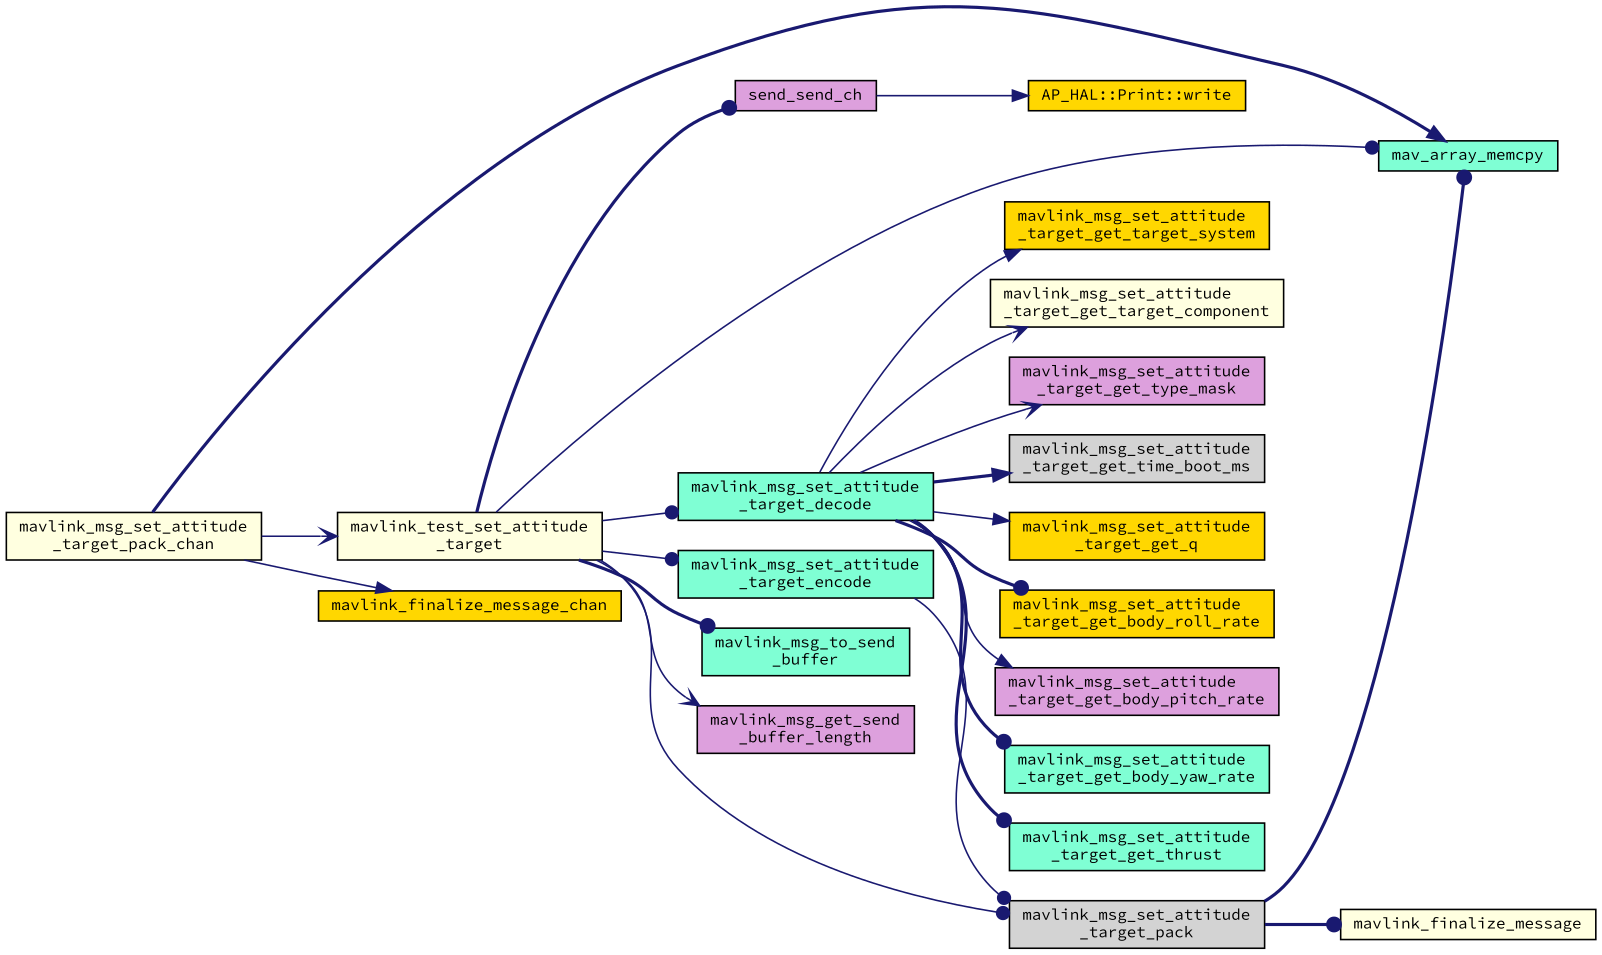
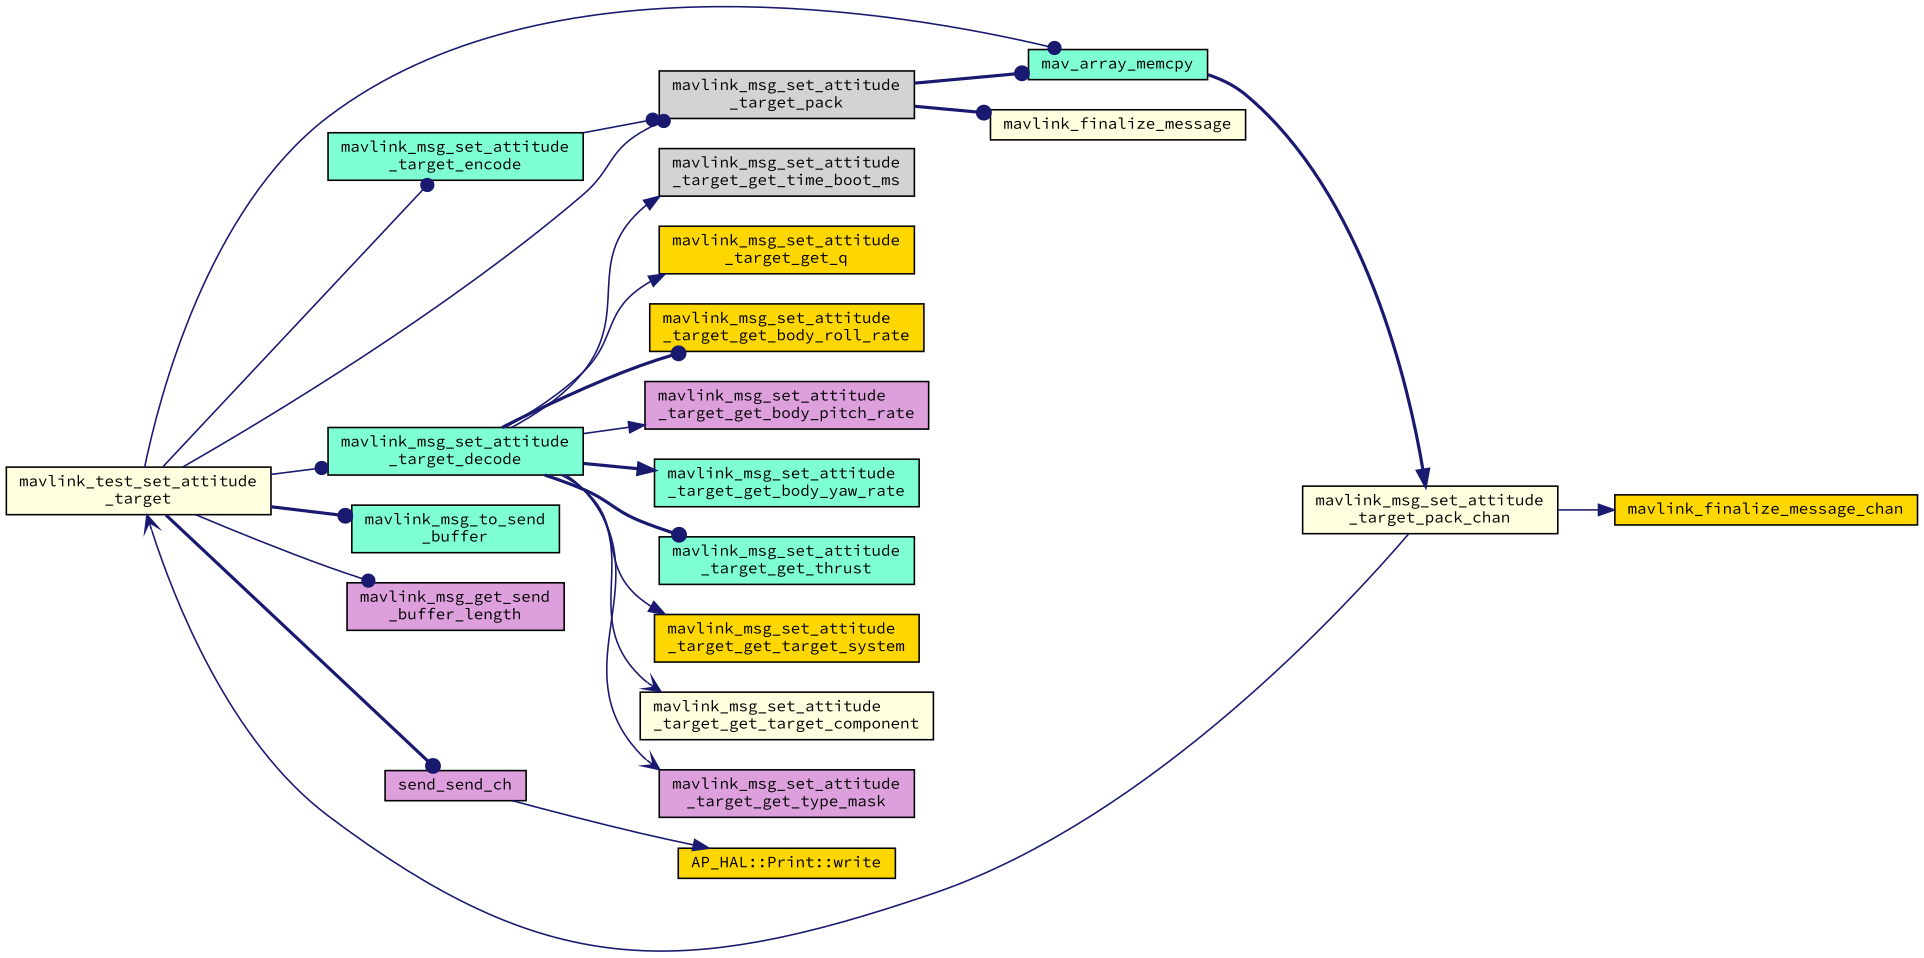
  digraph {
    fontname="Source Code Pro"
    rankdir=LR
    node [color=black fillcolor=aquamarine fontname="Source Code Pro" fontsize=10 shape=record style=filled]
    edge [arrowhead=dot color=midnightblue fontname="Source Code Pro" fontsize=10 labelfontname=Helvetica labelfontsize=10 style=solid]
    n1 [fillcolor=lightyellow fontcolor=black height=0.2 label="mavlink_test_set_attitude\l_target" width=0.4]
    n2 [height=0.2 label=mav_array_memcpy width=0.4]
    n3 [height=0.2 label="mavlink_msg_set_attitude\l_target_encode" width=0.4]
    n4 [fillcolor=lightgrey height=0.2 label="mavlink_msg_set_attitude\l_target_pack" width=0.4]
    n5 [height=0.2 label="mavlink_msg_set_attitude\l_target_decode" width=0.4]
    n6 [height=0.2 label="mavlink_msg_to_send\l_buffer" width=0.4]
    n7 [fillcolor=plum height=0.2 label="mavlink_msg_get_send\l_buffer_length" width=0.4]
    n8 [fillcolor=plum height=0.2 label=send_send_ch width=0.4]
    n9 [fillcolor=lightyellow height=0.2 label=mavlink_finalize_message width=0.4]
    n10 [fillcolor=lightgrey height=0.2 label="mavlink_msg_set_attitude\l_target_get_time_boot_ms" width=0.4]
    n11 [fillcolor=gold height=0.2 label="mavlink_msg_set_attitude\l_target_get_q" width=0.4]
    n12 [fillcolor=gold height=0.2 label="mavlink_msg_set_attitude\l_target_get_body_roll_rate" width=0.4]
    n13 [fillcolor=plum height=0.2 label="mavlink_msg_set_attitude\l_target_get_body_pitch_rate" width=0.4]
    n14 [height=0.2 label="mavlink_msg_set_attitude\l_target_get_body_yaw_rate" width=0.4]
    n15 [height=0.2 label="mavlink_msg_set_attitude\l_target_get_thrust" width=0.4]
    n16 [fillcolor=gold height=0.2 label="mavlink_msg_set_attitude\l_target_get_target_system" width=0.4]
    n17 [fillcolor=lightyellow height=0.2 label="mavlink_msg_set_attitude\l_target_get_target_component" width=0.4]
    n18 [fillcolor=plum height=0.2 label="mavlink_msg_set_attitude\l_target_get_type_mask" width=0.4]
    n19 [fillcolor=lightyellow height=0.2 label="mavlink_msg_set_attitude\l_target_pack_chan" width=0.4]
    n20 [fillcolor=gold height=0.2 label=mavlink_finalize_message_chan width=0.4]
    n21 [fillcolor=gold height=0.2 label="AP_HAL::Print::write" width=0.4]
    n1 -> n2
    n1 -> n3
    n1 -> n4
    n1 -> n5
    n1 -> n6 [style=bold]
-   n1 -> n7 [arrowhead=vee]
+   n1 -> n7
    n1 -> n8 [style=bold]
    n3 -> n4
    n4 -> n2 [style=bold]
    n4 -> n9 [style=bold]
-   n5 -> n10 [arrowhead=normal style=bold]
+   n5 -> n10 [arrowhead=normal]
    n5 -> n11 [arrowhead=normal]
    n5 -> n12 [style=bold]
    n5 -> n13 [arrowhead=normal]
-   n5 -> n14 [style=bold]
+   n5 -> n14 [arrowhead=normal style=bold]
    n5 -> n15 [style=bold]
    n5 -> n16 [arrowhead=normal]
    n5 -> n17 [arrowhead=vee]
    n5 -> n18 [arrowhead=vee]
    n8 -> n21 [arrowhead=normal]
    n19 -> n1 [arrowhead=vee]
-   n19 -> n2 [arrowhead=normal style=bold]
+   n2 -> n19 [arrowhead=normal style=bold]
    n19 -> n20 [arrowhead=normal]
  }
